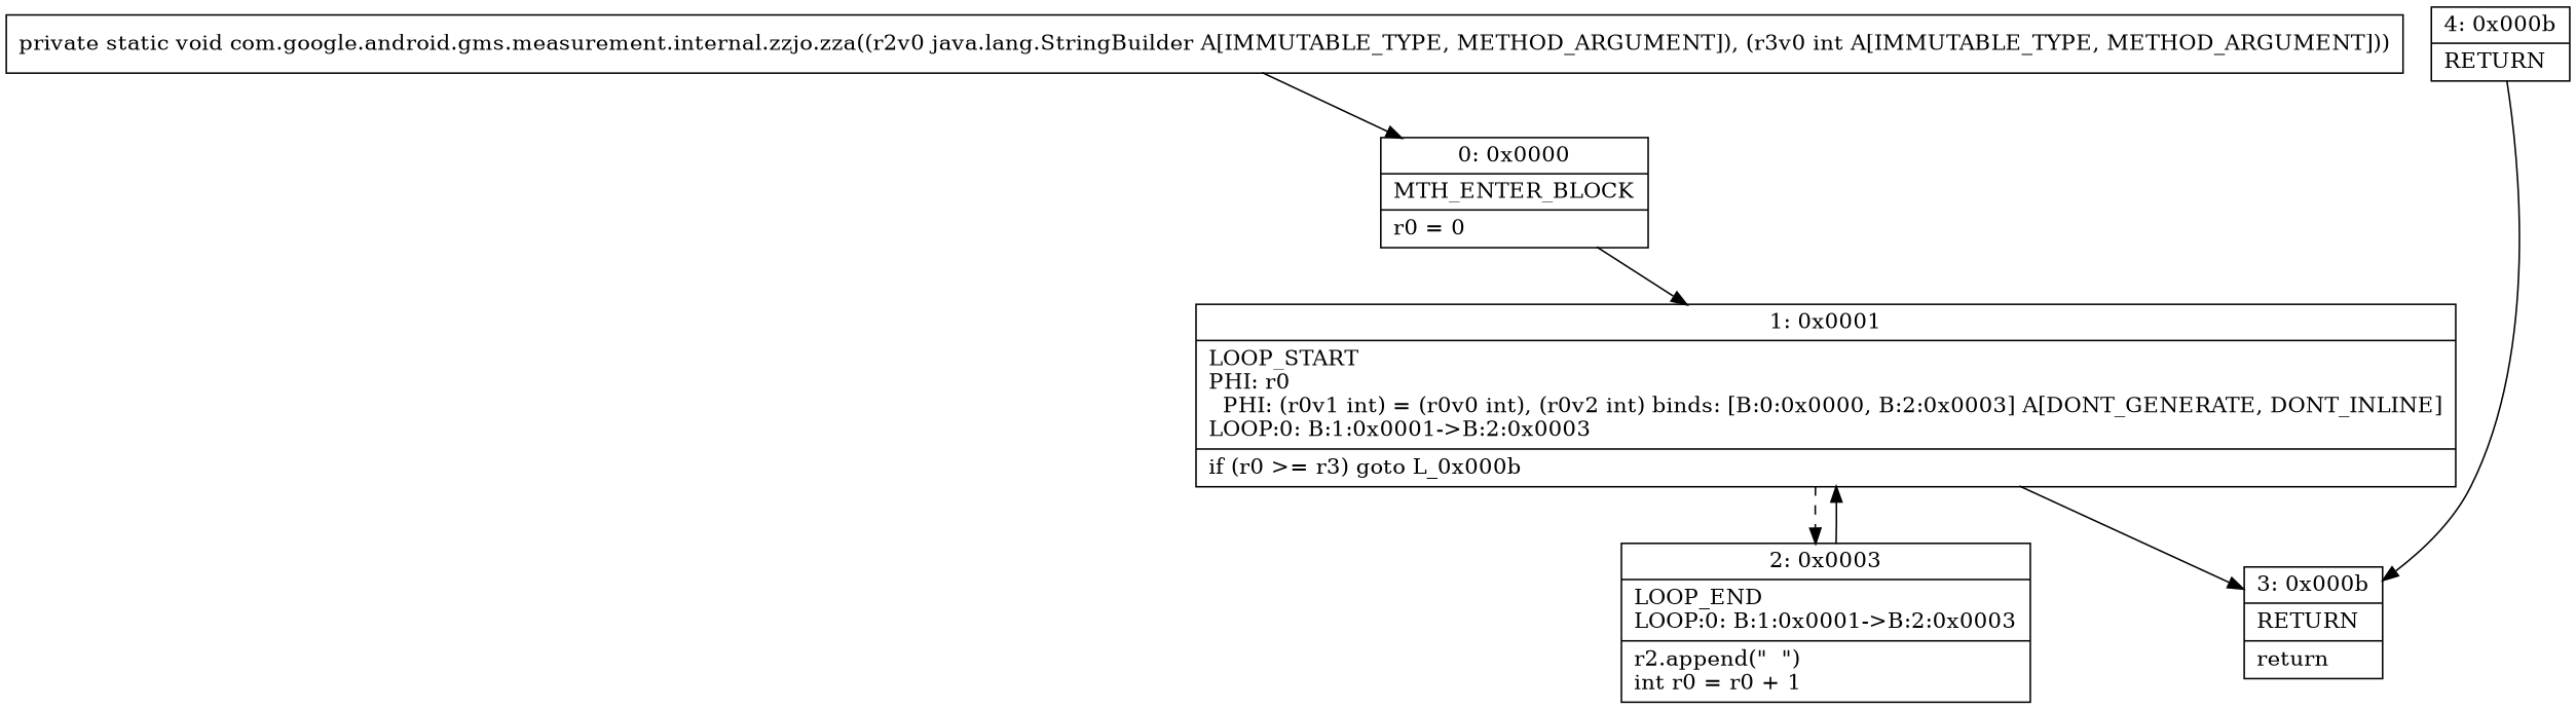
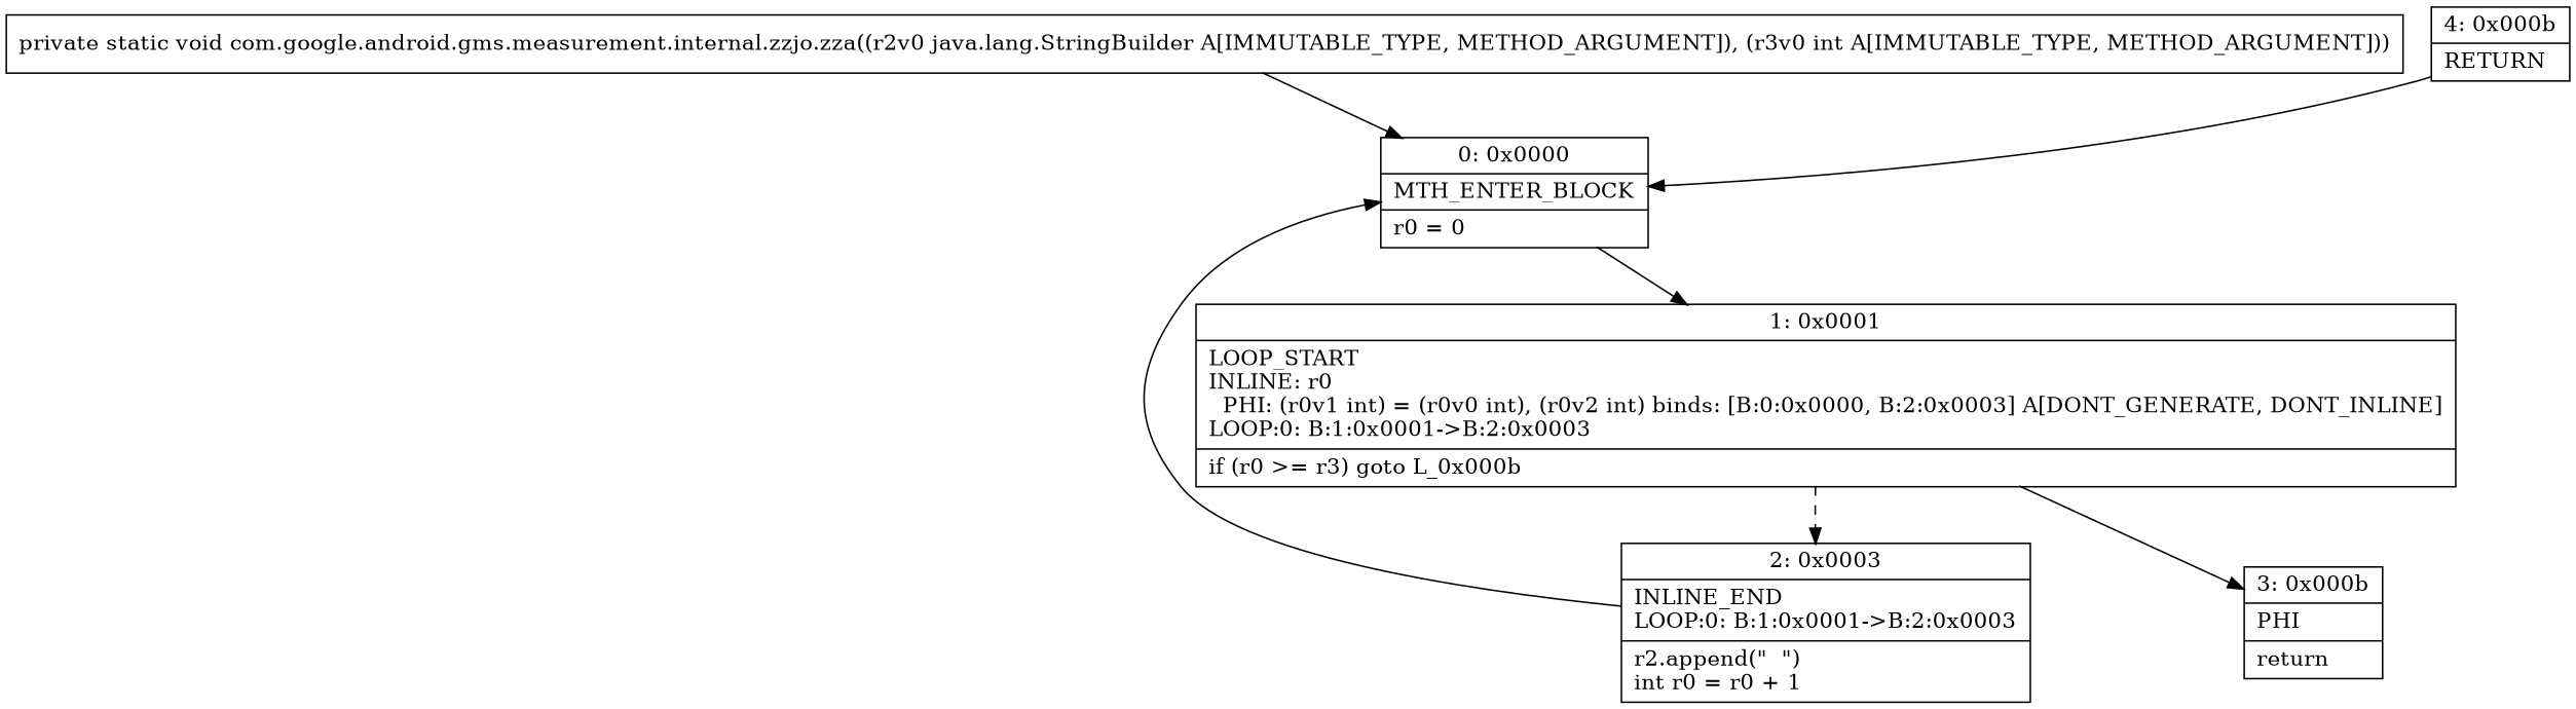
  digraph {
    node [shape=record]
    n1 [label="{0\:\ 0x0000|MTH_ENTER_BLOCK\l|r0 = 0\l}"]
-   n2 [label="{1\:\ 0x0001|LOOP_START\lPHI: r0 \l  PHI: (r0v1 int) = (r0v0 int), (r0v2 int) binds: [B:0:0x0000, B:2:0x0003] A[DONT_GENERATE, DONT_INLINE]\lLOOP:0: B:1:0x0001\-\>B:2:0x0003\l|if (r0 \>= r3) goto L_0x000b\l}"]
-   n3 [label="{2\:\ 0x0003|LOOP_END\lLOOP:0: B:1:0x0001\-\>B:2:0x0003\l|r2.append(\"  \")\lint r0 = r0 + 1\l}"]
-   n4 [label="{3\:\ 0x000b|RETURN\l|return\l}"]
+   n2 [label="{1\:\ 0x0001|LOOP_START\lINLINE: r0 \l  PHI: (r0v1 int) = (r0v0 int), (r0v2 int) binds: [B:0:0x0000, B:2:0x0003] A[DONT_GENERATE, DONT_INLINE]\lLOOP:0: B:1:0x0001\-\>B:2:0x0003\l|if (r0 \>= r3) goto L_0x000b\l}"]
+   n3 [label="{2\:\ 0x0003|INLINE_END\lLOOP:0: B:1:0x0001\-\>B:2:0x0003\l|r2.append(\"  \")\lint r0 = r0 + 1\l}"]
+   n4 [label="{3\:\ 0x000b|PHI\l|return\l}"]
    n5 [label="{4\:\ 0x000b|RETURN\l}"]
    n6 [label="{private static void com.google.android.gms.measurement.internal.zzjo.zza((r2v0 java.lang.StringBuilder A[IMMUTABLE_TYPE, METHOD_ARGUMENT]), (r3v0 int A[IMMUTABLE_TYPE, METHOD_ARGUMENT])) }"]
    n1 -> n2
    n2 -> n3 [style=dashed]
    n2 -> n4
-   n3 -> n2
-   n5 -> n4
+   n3 -> n1
+   n5 -> n1
    n6 -> n1
  }
